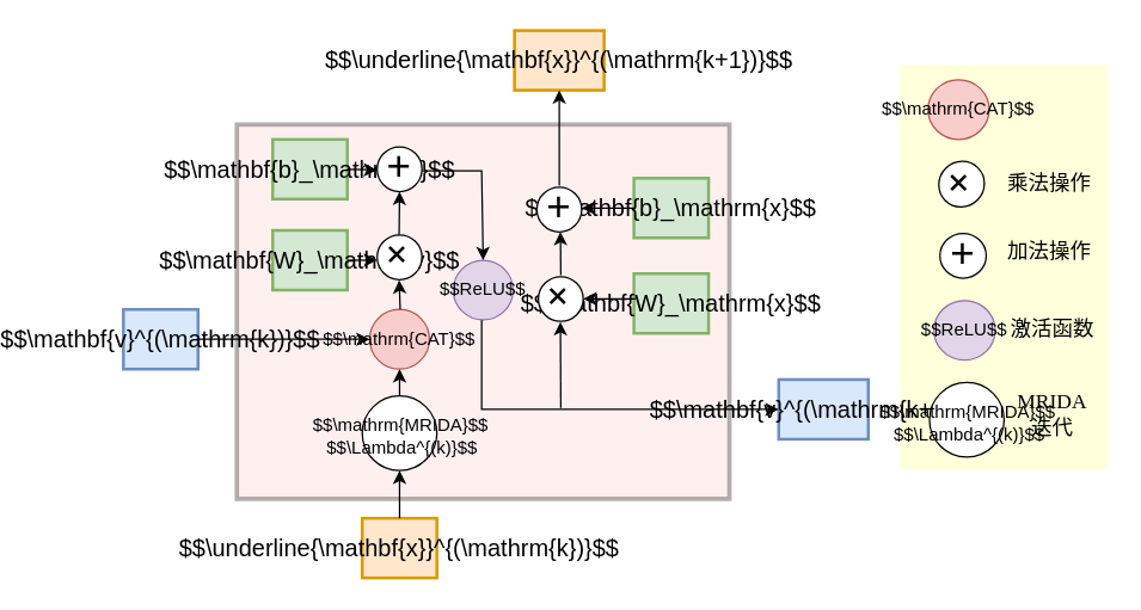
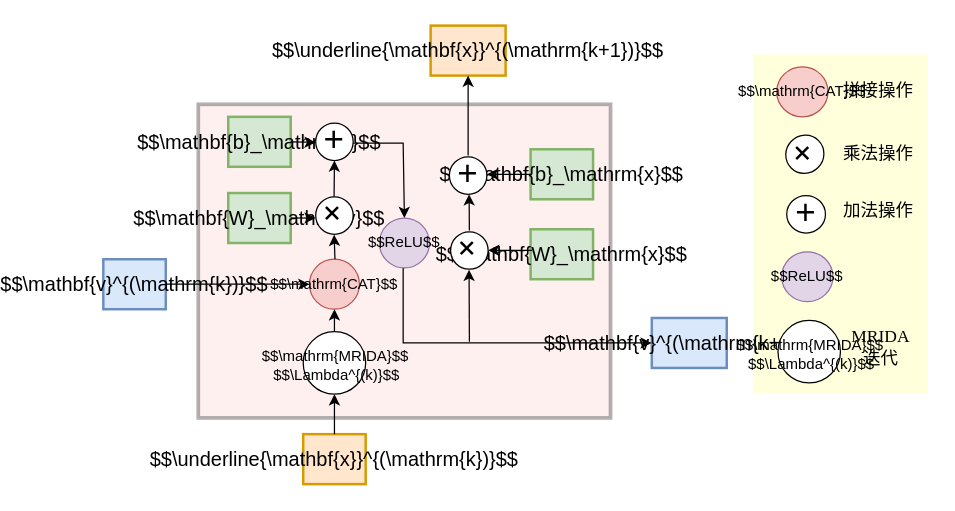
  <mxCell id="0" />
  <mxCell id="1" parent="0" />
  <mxCell id="2" value="" style="rounded=0;whiteSpace=wrap;html=1;fillColor=#ffff88;strokeWidth=2;strokeColor=none;opacity=30;" vertex="1" parent="1"><mxGeometry x="540" y="43" width="140" height="271" as="geometry" /></mxCell>
  <mxCell id="3" value="" style="rounded=0;whiteSpace=wrap;html=1;fillColor=#ffcccc;strokeWidth=3;movable=1;resizable=1;rotatable=1;deletable=1;editable=1;locked=0;connectable=1;strokeColor=#000000;opacity=30;" parent="1" vertex="1"><mxGeometry x="96" y="83" width="330" height="251" as="geometry" /></mxCell>
  <mxCell id="4" value="&lt;font style=&quot;font-size: 16px;&quot;&gt;$$\mathbf{W}_\mathrm{v}$$&lt;/font&gt;" style="rounded=0;whiteSpace=wrap;html=1;strokeWidth=2;fillColor=#d5e8d4;strokeColor=#82b366;" parent="1" vertex="1"><mxGeometry x="120" y="154" width="50" height="40" as="geometry" /></mxCell>
  <mxCell id="5" value="&lt;font style=&quot;font-size: 16px;&quot;&gt;$$\mathbf{b}_\mathrm{v}$$&lt;/font&gt;" style="rounded=0;whiteSpace=wrap;html=1;strokeWidth=2;fillColor=#d5e8d4;strokeColor=#82b366;" vertex="1" parent="1"><mxGeometry x="120" y="93" width="50" height="40" as="geometry" /></mxCell>
  <mxCell id="6" value="&lt;font style=&quot;font-size: 16px;&quot;&gt;$$\underline{\mathbf{x}}^{(\mathrm{k})}$$&lt;/font&gt;" style="rounded=0;whiteSpace=wrap;html=1;strokeWidth=2;fillColor=#ffe6cc;strokeColor=#d79b00;" vertex="1" parent="1"><mxGeometry x="180" y="347" width="50" height="40" as="geometry" /></mxCell>
  <mxCell id="7" value="&lt;font style=&quot;font-size: 16px;&quot;&gt;$$\underline{\mathbf{x}}^{(\mathrm{k+1})}$$&lt;/font&gt;" style="rounded=0;whiteSpace=wrap;html=1;strokeWidth=2;fillColor=#ffe6cc;strokeColor=#d79b00;" vertex="1" parent="1"><mxGeometry x="282" y="20" width="60" height="40" as="geometry" /></mxCell>
  <mxCell id="8" value="" style="edgeStyle=orthogonalEdgeStyle;rounded=0;orthogonalLoop=1;jettySize=auto;html=1;entryX=0;entryY=0.5;entryDx=0;entryDy=0;" edge="1" parent="1" source="9" target="28"><mxGeometry relative="1" as="geometry" /></mxCell>
  <mxCell id="9" value="&lt;font style=&quot;font-size: 16px;&quot;&gt;$$\mathbf{v}^{(\mathrm{k})}$$&lt;/font&gt;" style="rounded=0;whiteSpace=wrap;html=1;strokeWidth=2;fillColor=#dae8fc;strokeColor=#6c8ebf;" vertex="1" parent="1"><mxGeometry x="20" y="207" width="50" height="40" as="geometry" /></mxCell>
  <mxCell id="10" value="&lt;font style=&quot;font-size: 16px;&quot;&gt;$$\mathbf{v}^{(\mathrm{k+1})}$$&lt;/font&gt;" style="rounded=0;whiteSpace=wrap;html=1;strokeWidth=2;fillColor=#dae8fc;strokeColor=#6c8ebf;" vertex="1" parent="1"><mxGeometry x="459" y="254" width="60" height="40" as="geometry" /></mxCell>
  <mxCell id="11" value="&lt;font style=&quot;font-size: 16px;&quot;&gt;$$\mathbf{b}_\mathrm{x}$$&lt;/font&gt;" style="rounded=0;whiteSpace=wrap;html=1;strokeWidth=2;fillColor=#d5e8d4;strokeColor=#82b366;" vertex="1" parent="1"><mxGeometry x="362" y="119" width="50" height="40" as="geometry" /></mxCell>
  <mxCell id="12" value="&lt;font style=&quot;font-size: 16px;&quot;&gt;$$\mathbf{W}_\mathrm{x}$$&lt;/font&gt;" style="rounded=0;whiteSpace=wrap;html=1;strokeWidth=2;fillColor=#d5e8d4;strokeColor=#82b366;" vertex="1" parent="1"><mxGeometry x="362" y="183" width="50" height="40" as="geometry" /></mxCell>
  <mxCell id="13" value="" style="group" vertex="1" connectable="0" parent="1"><mxGeometry x="175" y="96" width="60" height="32" as="geometry" /></mxCell>
  <mxCell id="14" value="" style="ellipse;whiteSpace=wrap;html=1;aspect=fixed;" vertex="1" parent="13"><mxGeometry x="15" y="2" width="30" height="30" as="geometry" /></mxCell>
  <mxCell id="15" value="&lt;font style=&quot;font-size: 28px;&quot;&gt;+&lt;/font&gt;" style="text;html=1;align=center;verticalAlign=middle;whiteSpace=wrap;rounded=0;" vertex="1" parent="13"><mxGeometry width="60" height="30" as="geometry" /></mxCell>
  <mxCell id="16" value="" style="endArrow=classic;html=1;rounded=0;exitX=1;exitY=0.5;exitDx=0;exitDy=0;" edge="1" parent="13" source="5"><mxGeometry width="50" height="50" relative="1" as="geometry"><mxPoint x="-10.23" y="16.5" as="sourcePoint" /><mxPoint x="15" y="17.5" as="targetPoint" /></mxGeometry></mxCell>
  <mxCell id="17" value="" style="group;rotation=-45;" vertex="1" connectable="0" parent="1"><mxGeometry x="174" y="155" width="60" height="32" as="geometry" /></mxCell>
  <mxCell id="18" value="" style="ellipse;whiteSpace=wrap;html=1;aspect=fixed;rotation=-45;" vertex="1" parent="17"><mxGeometry x="16" y="2" width="30" height="30" as="geometry" /></mxCell>
  <mxCell id="19" value="&lt;font style=&quot;font-size: 28px;&quot;&gt;+&lt;/font&gt;" style="text;html=1;align=center;verticalAlign=middle;whiteSpace=wrap;rounded=0;rotation=-45;" vertex="1" parent="17"><mxGeometry x="-1" width="60" height="30" as="geometry" /></mxCell>
  <mxCell id="20" value="" style="endArrow=classic;html=1;rounded=0;entryX=0.5;entryY=1;entryDx=0;entryDy=0;exitX=0.5;exitY=0;exitDx=0;exitDy=0;" edge="1" parent="17" target="14"><mxGeometry width="50" height="50" relative="1" as="geometry"><mxPoint x="30.71" y="2" as="sourcePoint" /><mxPoint x="31.29" y="-18" as="targetPoint" /></mxGeometry></mxCell>
  <mxCell id="21" value="" style="group" vertex="1" connectable="0" parent="1"><mxGeometry x="310" y="114" width="60" height="32" as="geometry" /></mxCell>
  <mxCell id="22" value="" style="ellipse;whiteSpace=wrap;html=1;aspect=fixed;" vertex="1" parent="21"><mxGeometry x="-13" y="11" width="30" height="30" as="geometry" /></mxCell>
  <mxCell id="23" value="&lt;font style=&quot;font-size: 28px;&quot;&gt;+&lt;/font&gt;" style="text;html=1;align=center;verticalAlign=middle;whiteSpace=wrap;rounded=0;movable=0;resizable=0;rotatable=0;deletable=0;editable=0;locked=1;connectable=0;" vertex="1" parent="21"><mxGeometry x="-28" y="9" width="60" height="30" as="geometry" /></mxCell>
  <mxCell id="24" value="" style="group;rotation=-45;" vertex="1" connectable="0" parent="1"><mxGeometry x="310" y="174" width="60" height="32" as="geometry" /></mxCell>
  <mxCell id="25" value="" style="ellipse;whiteSpace=wrap;html=1;aspect=fixed;rotation=-45;" vertex="1" parent="24"><mxGeometry x="-12" y="11" width="30" height="30" as="geometry" /></mxCell>
  <mxCell id="26" value="&lt;font style=&quot;font-size: 28px;&quot;&gt;+&lt;/font&gt;" style="text;html=1;align=center;verticalAlign=middle;whiteSpace=wrap;rounded=0;rotation=-45;" vertex="1" parent="24"><mxGeometry x="-29" y="9" width="60" height="30" as="geometry" /></mxCell>
  <mxCell id="27" value="" style="endArrow=classic;html=1;rounded=0;exitX=0;exitY=0.5;exitDx=0;exitDy=0;" edge="1" parent="24"><mxGeometry width="50" height="50" relative="1" as="geometry"><mxPoint x="53" y="25.89" as="sourcePoint" /><mxPoint x="18" y="25.89" as="targetPoint" /></mxGeometry></mxCell>
  <mxCell id="28" value="$$\mathrm{CAT}$$" style="ellipse;whiteSpace=wrap;html=1;aspect=fixed;fillColor=#f8cecc;strokeColor=#b85450;" vertex="1" parent="1"><mxGeometry x="185" y="207" width="40" height="40" as="geometry" /></mxCell>
  <mxCell id="29" value="" style="edgeStyle=orthogonalEdgeStyle;rounded=0;orthogonalLoop=1;jettySize=auto;html=1;exitX=0.5;exitY=1;exitDx=0;exitDy=0;entryX=0;entryY=0.5;entryDx=0;entryDy=0;" edge="1" parent="1" source="30" target="10"><mxGeometry relative="1" as="geometry"><mxPoint x="450" y="284" as="targetPoint" /><Array as="points"><mxPoint x="260" y="214" /><mxPoint x="260" y="274" /></Array></mxGeometry></mxCell>
  <mxCell id="30" value="$$ReLU$$" style="ellipse;whiteSpace=wrap;html=1;aspect=fixed;fillColor=#e1d5e7;strokeColor=#9673a6;" vertex="1" parent="1"><mxGeometry x="241" y="174" width="40" height="40" as="geometry" /></mxCell>
  <mxCell id="31" value="" style="group;movable=1;resizable=1;rotatable=1;deletable=1;editable=1;locked=0;connectable=1;" vertex="1" connectable="0" parent="1"><mxGeometry x="174" y="263" width="63" height="52" as="geometry" /></mxCell>
  <mxCell id="32" value="" style="ellipse;whiteSpace=wrap;html=1;aspect=fixed;" vertex="1" parent="31"><mxGeometry x="6" y="2" width="50" height="50" as="geometry" /></mxCell>
  <mxCell id="33" value="$$\mathrm{MRIDA}$$" style="text;html=1;align=center;verticalAlign=middle;whiteSpace=wrap;rounded=0;movable=1;resizable=1;rotatable=1;deletable=1;editable=1;locked=0;connectable=1;" vertex="1" parent="31"><mxGeometry x="2" y="7" width="60" height="30" as="geometry" /></mxCell>
  <mxCell id="34" value="$$\Lambda^{(k)}$$" style="text;html=1;align=center;verticalAlign=middle;whiteSpace=wrap;rounded=0;movable=1;resizable=1;rotatable=1;deletable=1;editable=1;locked=0;connectable=1;" vertex="1" parent="31"><mxGeometry x="3" y="22" width="60" height="30" as="geometry" /></mxCell>
  <mxCell id="35" value="" style="endArrow=classic;html=1;rounded=0;exitX=0.5;exitY=0;exitDx=0;exitDy=0;entryX=0.5;entryY=1;entryDx=0;entryDy=0;" edge="1" parent="1" source="6" target="32"><mxGeometry width="50" height="50" relative="1" as="geometry"><mxPoint x="120" y="414" as="sourcePoint" /><mxPoint x="206" y="314" as="targetPoint" /></mxGeometry></mxCell>
  <mxCell id="36" value="" style="endArrow=classic;html=1;rounded=0;entryX=0.5;entryY=1;entryDx=0;entryDy=0;exitX=0.5;exitY=0;exitDx=0;exitDy=0;" edge="1" parent="1" source="32" target="28"><mxGeometry width="50" height="50" relative="1" as="geometry"><mxPoint x="234.44" y="247" as="sourcePoint" /><mxPoint x="234.44" y="216" as="targetPoint" /></mxGeometry></mxCell>
  <mxCell id="37" value="" style="endArrow=classic;html=1;rounded=0;entryX=0.315;entryY=0.951;entryDx=0;entryDy=0;exitX=0.5;exitY=0;exitDx=0;exitDy=0;entryPerimeter=0;" edge="1" parent="1" target="19"><mxGeometry width="50" height="50" relative="1" as="geometry"><mxPoint x="205.42" y="207" as="sourcePoint" /><mxPoint x="205.42" y="189" as="targetPoint" /></mxGeometry></mxCell>
  <mxCell id="38" value="" style="endArrow=classic;html=1;rounded=0;exitX=1;exitY=0.5;exitDx=0;exitDy=0;" edge="1" parent="1" source="4"><mxGeometry width="50" height="50" relative="1" as="geometry"><mxPoint x="170" y="175.75" as="sourcePoint" /><mxPoint x="190" y="174" as="targetPoint" /></mxGeometry></mxCell>
  <mxCell id="39" value="" style="endArrow=classic;html=1;rounded=0;exitX=0.75;exitY=0.6;exitDx=0;exitDy=0;exitPerimeter=0;entryX=0.5;entryY=0;entryDx=0;entryDy=0;" edge="1" parent="1" source="15" target="30"><mxGeometry width="50" height="50" relative="1" as="geometry"><mxPoint x="250" y="164" as="sourcePoint" /><mxPoint x="300" y="114" as="targetPoint" /><Array as="points"><mxPoint x="260" y="114" /></Array></mxGeometry></mxCell>
  <mxCell id="40" value="" style="endArrow=classic;html=1;rounded=0;entryX=0.315;entryY=0.953;entryDx=0;entryDy=0;entryPerimeter=0;" edge="1" parent="1" target="26"><mxGeometry width="50" height="50" relative="1" as="geometry"><mxPoint x="313" y="273" as="sourcePoint" /><mxPoint x="313" y="223" as="targetPoint" /></mxGeometry></mxCell>
  <mxCell id="41" value="" style="endArrow=classic;html=1;rounded=0;entryX=0.315;entryY=0.953;entryDx=0;entryDy=0;entryPerimeter=0;" edge="1" parent="1"><mxGeometry width="50" height="50" relative="1" as="geometry"><mxPoint x="313" y="184" as="sourcePoint" /><mxPoint x="312.78" y="155" as="targetPoint" /></mxGeometry></mxCell>
  <mxCell id="42" value="" style="edgeStyle=orthogonalEdgeStyle;rounded=0;orthogonalLoop=1;jettySize=auto;html=1;" edge="1" parent="1" target="7"><mxGeometry relative="1" as="geometry"><mxPoint x="312" y="124" as="sourcePoint" /><Array as="points"><mxPoint x="312" y="94" /><mxPoint x="312" y="94" /></Array></mxGeometry></mxCell>
  <mxCell id="43" value="" style="endArrow=classic;html=1;rounded=0;exitX=0;exitY=0.5;exitDx=0;exitDy=0;" edge="1" parent="1" source="11"><mxGeometry width="50" height="50" relative="1" as="geometry"><mxPoint x="359" y="139" as="sourcePoint" /><mxPoint x="327" y="139" as="targetPoint" /></mxGeometry></mxCell>
  <mxCell id="44" value="$$\mathrm{CAT}$$" style="ellipse;whiteSpace=wrap;html=1;aspect=fixed;fillColor=#f8cecc;strokeColor=#b85450;" vertex="1" parent="1"><mxGeometry x="559" y="53" width="41" height="40" as="geometry" /></mxCell>
+ <mxCell id="45" value="&lt;font face=&quot;Times New Roman&quot; style=&quot;font-size: 14px;&quot;&gt;拼接操作&lt;/font&gt;" style="text;html=1;align=center;verticalAlign=middle;whiteSpace=wrap;rounded=0;" vertex="1" parent="1"><mxGeometry x="610" y="58" width="61" height="30" as="geometry" /></mxCell>
  <mxCell id="46" value="" style="group;rotation=-45;" vertex="1" connectable="0" parent="1"><mxGeometry x="550" y="106" width="61" height="32" as="geometry" /></mxCell>
  <mxCell id="47" value="" style="ellipse;whiteSpace=wrap;html=1;aspect=fixed;rotation=-45;" vertex="1" parent="46"><mxGeometry x="16" y="2" width="31" height="30" as="geometry" /></mxCell>
  <mxCell id="48" value="&lt;font style=&quot;font-size: 28px;&quot;&gt;+&lt;/font&gt;" style="text;html=1;align=center;verticalAlign=middle;whiteSpace=wrap;rounded=0;rotation=-45;" vertex="1" parent="46"><mxGeometry x="-1" y="1" width="61" height="30" as="geometry" /></mxCell>
  <mxCell id="49" value="&lt;font face=&quot;Times New Roman&quot; style=&quot;font-size: 14px;&quot;&gt;乘法操作&lt;/font&gt;" style="text;html=1;align=center;verticalAlign=middle;whiteSpace=wrap;rounded=0;" vertex="1" parent="1"><mxGeometry x="610" y="108" width="61" height="30" as="geometry" /></mxCell>
  <mxCell id="50" value="" style="group" vertex="1" connectable="0" parent="1"><mxGeometry x="552" y="154" width="61" height="32" as="geometry" /></mxCell>
  <mxCell id="51" value="" style="ellipse;whiteSpace=wrap;html=1;aspect=fixed;" vertex="1" parent="50"><mxGeometry x="15" y="2" width="31" height="30" as="geometry" /></mxCell>
  <mxCell id="52" value="&lt;font style=&quot;font-size: 28px;&quot;&gt;+&lt;/font&gt;" style="text;html=1;align=center;verticalAlign=middle;whiteSpace=wrap;rounded=0;" vertex="1" parent="50"><mxGeometry width="61" height="30" as="geometry" /></mxCell>
  <mxCell id="53" value="&lt;font face=&quot;Times New Roman&quot; style=&quot;font-size: 14px;&quot;&gt;加法操作&lt;/font&gt;" style="text;html=1;align=center;verticalAlign=middle;whiteSpace=wrap;rounded=0;" vertex="1" parent="1"><mxGeometry x="610" y="154" width="61" height="30" as="geometry" /></mxCell>
  <mxCell id="54" value="$$ReLU$$" style="ellipse;whiteSpace=wrap;html=1;aspect=fixed;fillColor=#e1d5e7;strokeColor=#9673a6;" vertex="1" parent="1"><mxGeometry x="563" y="201" width="41" height="40" as="geometry" /></mxCell>
- <mxCell id="55" value="&lt;font face=&quot;Times New Roman&quot;&gt;&lt;span style=&quot;font-size: 14px;&quot;&gt;激活函数&lt;/span&gt;&lt;/font&gt;" style="text;html=1;align=center;verticalAlign=middle;whiteSpace=wrap;rounded=0;" vertex="1" parent="1"><mxGeometry x="612" y="206" width="61" height="30" as="geometry" /></mxCell>
  <mxCell id="56" value="" style="group;movable=1;resizable=1;rotatable=1;deletable=1;editable=1;locked=0;connectable=1;" vertex="1" connectable="0" parent="1"><mxGeometry x="554" y="254" width="63" height="52" as="geometry" /></mxCell>
  <mxCell id="57" value="" style="ellipse;whiteSpace=wrap;html=1;aspect=fixed;" vertex="1" parent="56"><mxGeometry x="6" y="2" width="50" height="50" as="geometry" /></mxCell>
  <mxCell id="58" value="$$\mathrm{MRIDA}$$" style="text;html=1;align=center;verticalAlign=middle;whiteSpace=wrap;rounded=0;movable=1;resizable=1;rotatable=1;deletable=1;editable=1;locked=0;connectable=1;" vertex="1" parent="56"><mxGeometry x="2" y="7" width="60" height="30" as="geometry" /></mxCell>
  <mxCell id="59" value="$$\Lambda^{(k)}$$" style="text;html=1;align=center;verticalAlign=middle;whiteSpace=wrap;rounded=0;movable=1;resizable=1;rotatable=1;deletable=1;editable=1;locked=0;connectable=1;" vertex="1" parent="56"><mxGeometry x="3" y="22" width="60" height="30" as="geometry" /></mxCell>
  <mxCell id="60" value="&lt;font face=&quot;Times New Roman&quot;&gt;&lt;span style=&quot;font-size: 14px;&quot;&gt;MRIDA迭代&lt;/span&gt;&lt;/font&gt;" style="text;html=1;align=center;verticalAlign=middle;whiteSpace=wrap;rounded=0;" vertex="1" parent="1"><mxGeometry x="612" y="263" width="61" height="30" as="geometry" /></mxCell>
